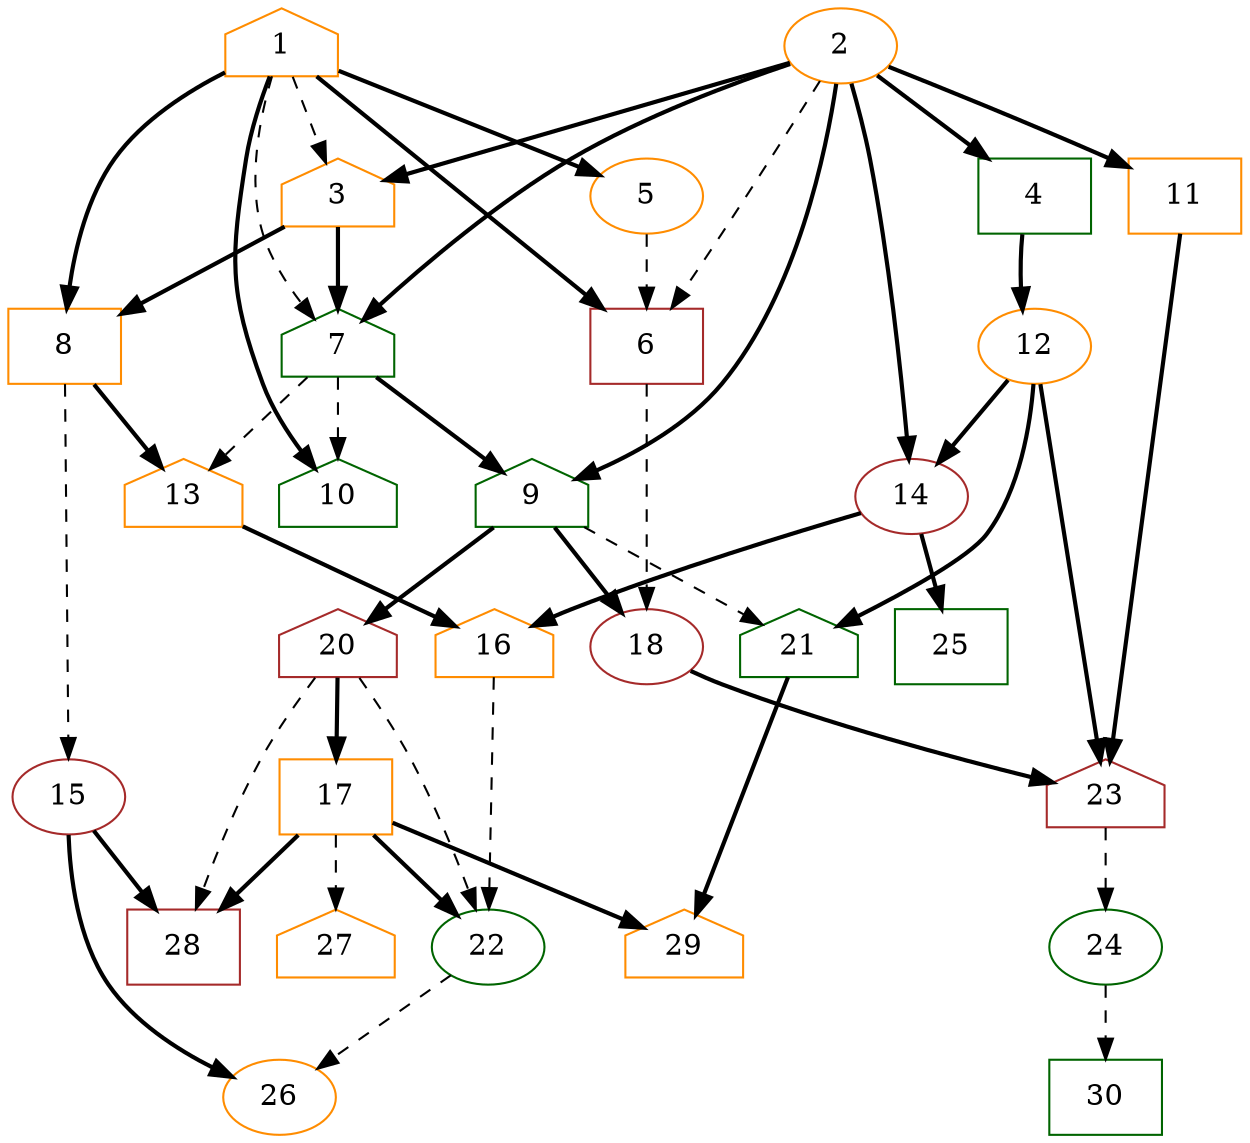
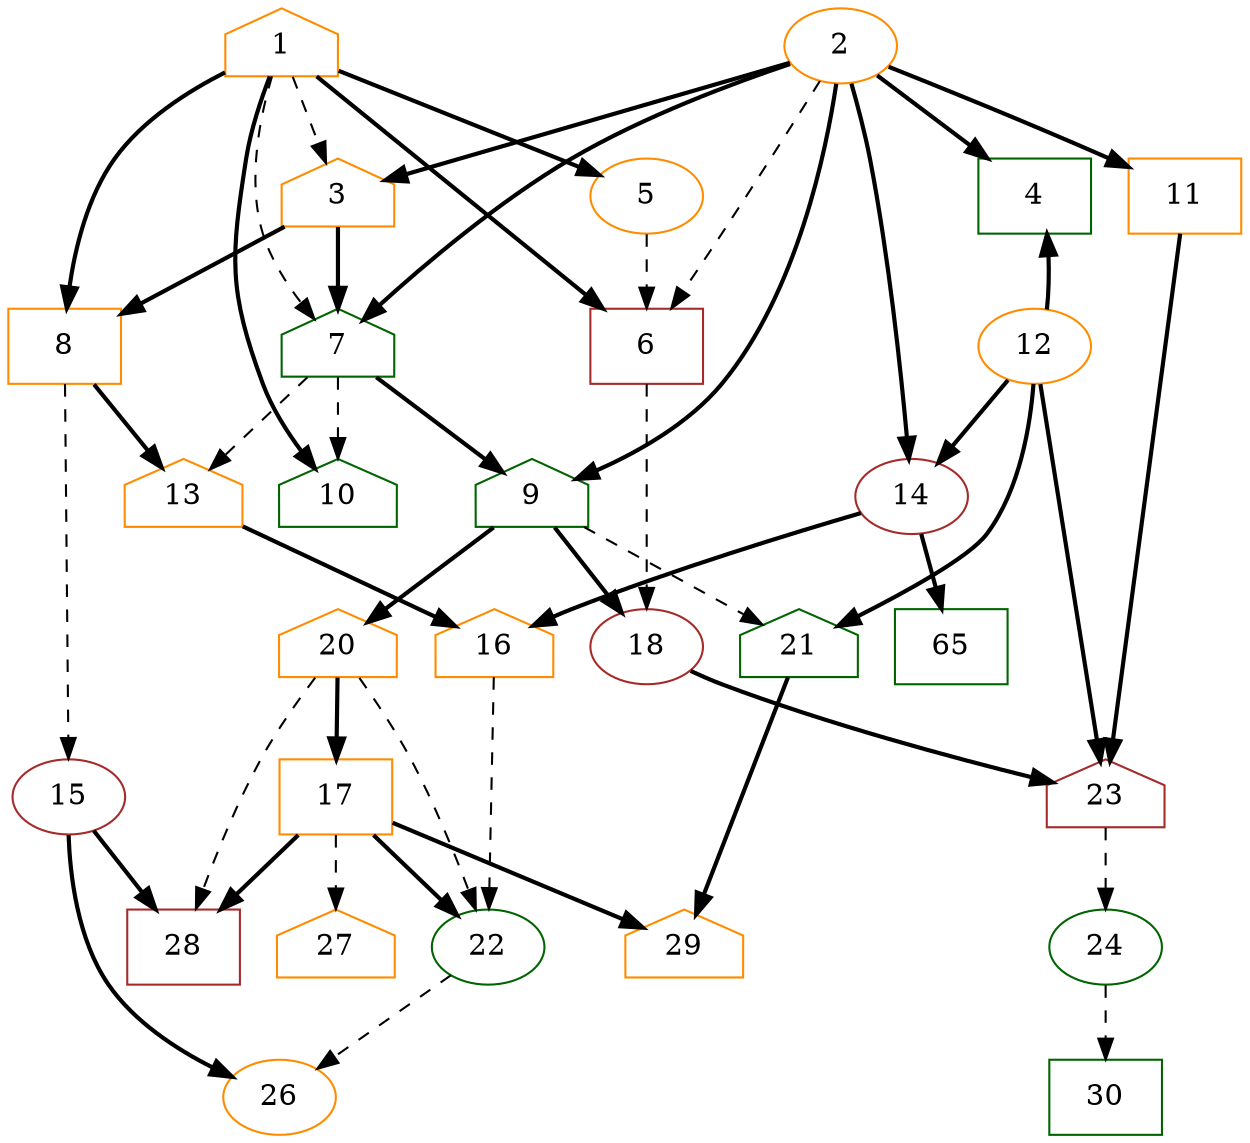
  digraph {
    node [alpha=0.09 color=darkorange shape=house]
    edge [style=bold]
    1 [alpha=0.12]
    3 [alpha=0.14]
    5 [alpha=0.17 shape=ellipse]
    6 [alpha=0.19 color=brown shape=box]
    7 [alpha=0.07 color=darkgreen]
    8 [alpha=0.12 shape=box]
    10 [alpha=0.05 color=darkgreen]
    18 [color=brown shape=ellipse]
    9 [alpha=0.07 color=darkgreen]
    13 [alpha=0.18]
    15 [color=brown shape=ellipse]
    23 [alpha=0.04 color=brown]
-   20 [alpha=0.19 color=brown]
+   20 [alpha=0.19]
    21 [alpha=0.18 color=darkgreen]
    16 [alpha=0.19]
    26 [alpha=0.17 shape=ellipse]
    28 [alpha=0.07 color=brown shape=box]
    2 [alpha=0.01 shape=ellipse]
    4 [alpha=0.07 color=darkgreen shape=box]
    11 [alpha=0.06 shape=box]
    14 [alpha=0.03 color=brown shape=ellipse]
    12 [alpha=0.20 shape=ellipse]
-   25 [alpha=0.00 color=darkgreen shape=box]
+   25 [alpha=0.00 color=darkgreen shape=box label=65]
    17 [alpha=0.05 shape=box]
    22 [color=darkgreen shape=ellipse]
    29 [alpha=0.14]
    24 [color=darkgreen shape=ellipse]
    27
    30 [alpha=0.00 color=darkgreen shape=box]
    1 -> 3 [style=dashed]
    1 -> 5
    1 -> 6
    1 -> 7 [style=dashed]
    1 -> 8
    1 -> 10
    3 -> 7
    3 -> 8
    5 -> 6 [style=dashed]
    6 -> 18 [style=dashed]
    7 -> 10 [style=dashed]
    7 -> 9
    7 -> 13 [style=dashed]
    8 -> 13
    8 -> 15 [style=dashed]
    18 -> 23
    9 -> 18
    9 -> 20
    9 -> 21 [style=dashed]
    13 -> 16
    15 -> 26
    15 -> 28
    23 -> 24 [style=dashed]
    20 -> 28 [style=dashed]
    20 -> 17
    20 -> 22 [style=dashed]
    21 -> 29
    16 -> 22 [style=dashed]
    2 -> 3
    2 -> 6 [style=dashed]
    2 -> 7
    2 -> 9
    2 -> 4
    2 -> 11
    2 -> 14
-   4 -> 12
+   12 -> 4
    11 -> 23
    14 -> 16
    14 -> 25
    12 -> 23
    12 -> 21
    12 -> 14
    17 -> 28
    17 -> 22
    17 -> 29
    17 -> 27 [style=dashed]
    22 -> 26 [style=dashed]
    24 -> 30 [style=dashed]
  }
